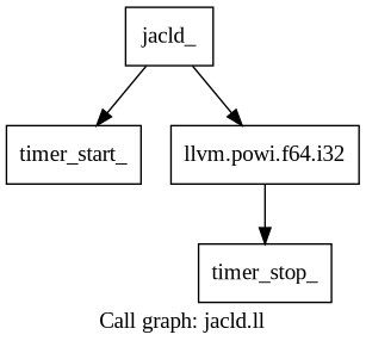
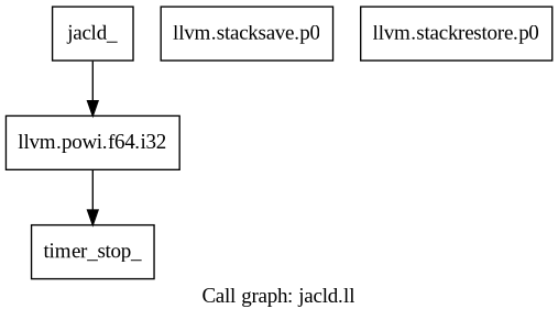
  digraph {
    fontname="Liberation Serif"
    label="Call graph: jacld.ll"
    node [fontname="Liberation Serif" shape=record]
    edge [fontname="Liberation Serif"]
    n1 [label="{jacld_}"]
-   n2 [label="{timer_start_}"]
    n3 [label="{llvm.powi.f64.i32}"]
    n4 [label="{timer_stop_}"]
-   n1 -> n2
+   n5 [label="{llvm.stacksave.p0}"]
+   n6 [label="{llvm.stackrestore.p0}"]
    n1 -> n3
    n3 -> n4
  }
